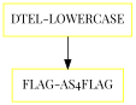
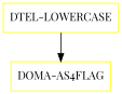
  digraph {
    fontname="Playfair Display"
    node [color=yellow shape=box fontname="Playfair Display"]
    "DTEL-LOWERCASE"
-   "DOMA-AS4FLAG" [label="FLAG-AS4FLAG"]
+   "DOMA-AS4FLAG"
    "DTEL-LOWERCASE" -> "DOMA-AS4FLAG" [fontname="Playfair Display"]
  }
